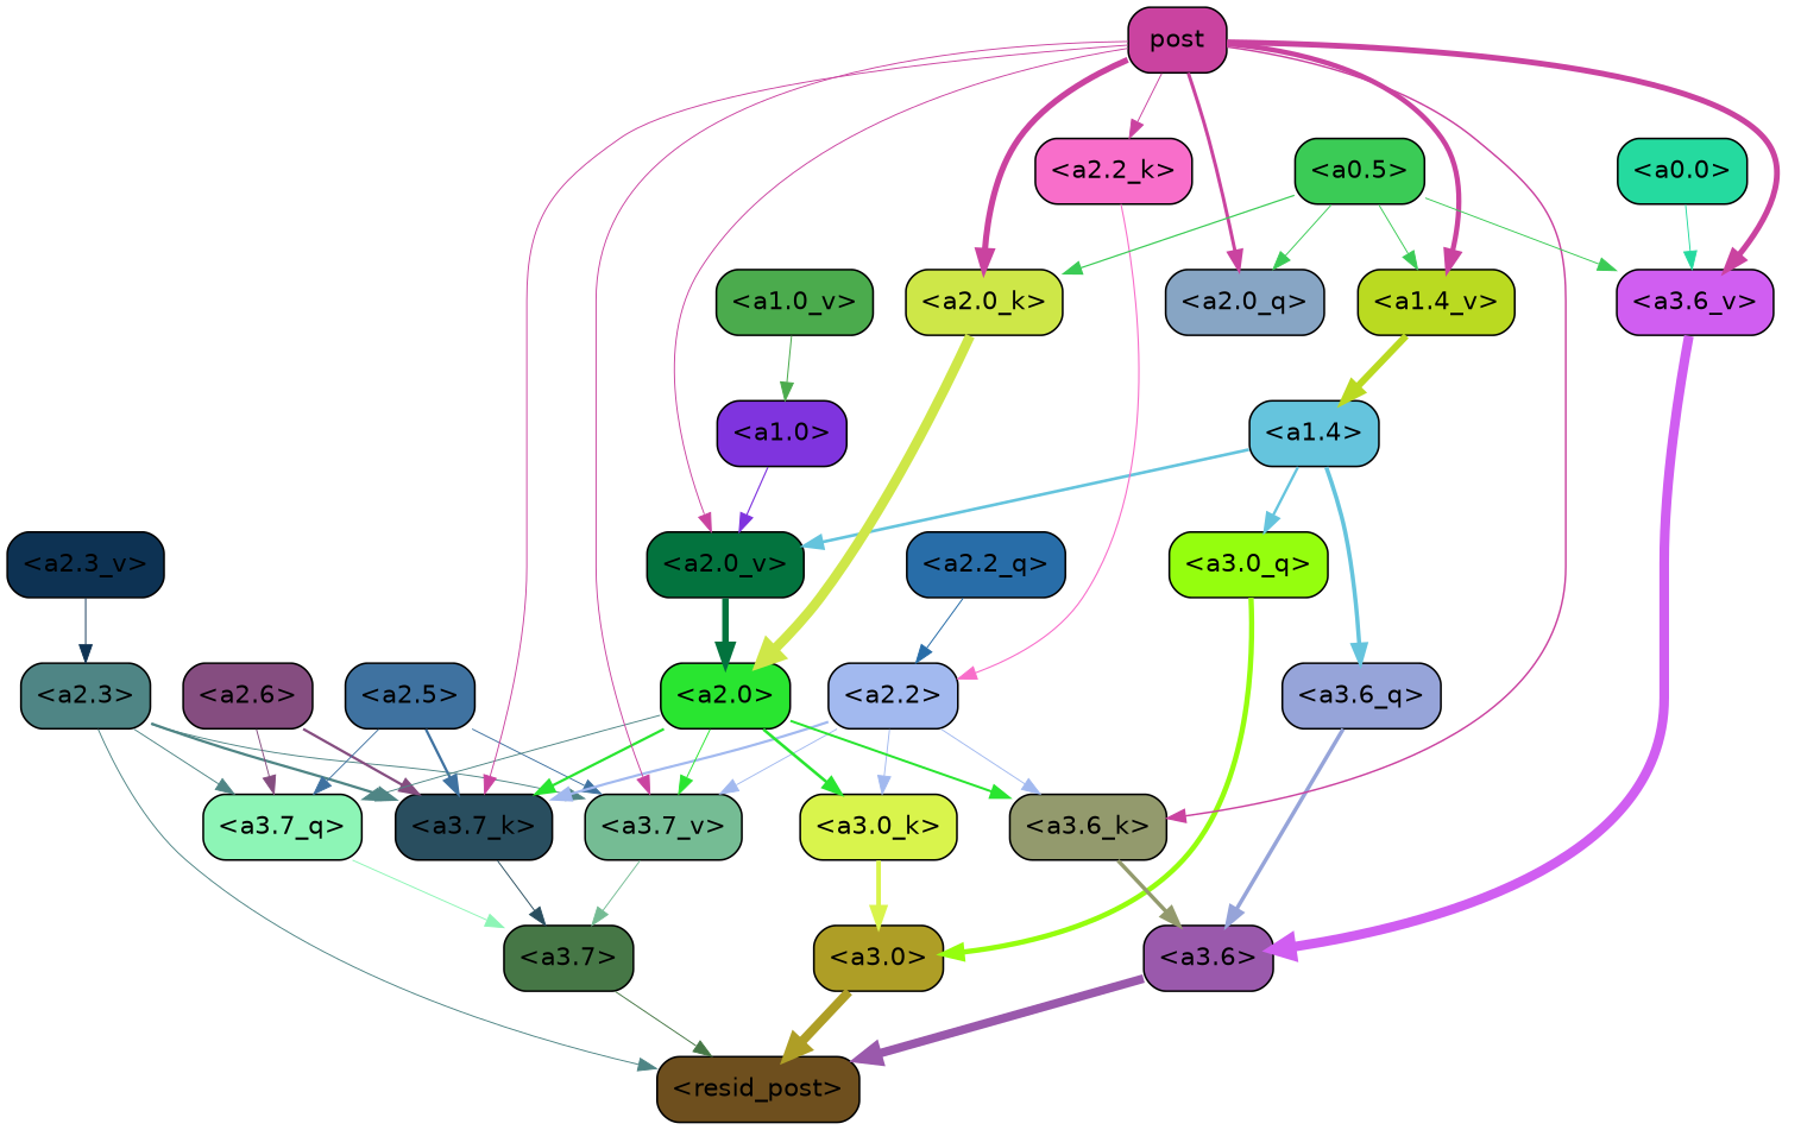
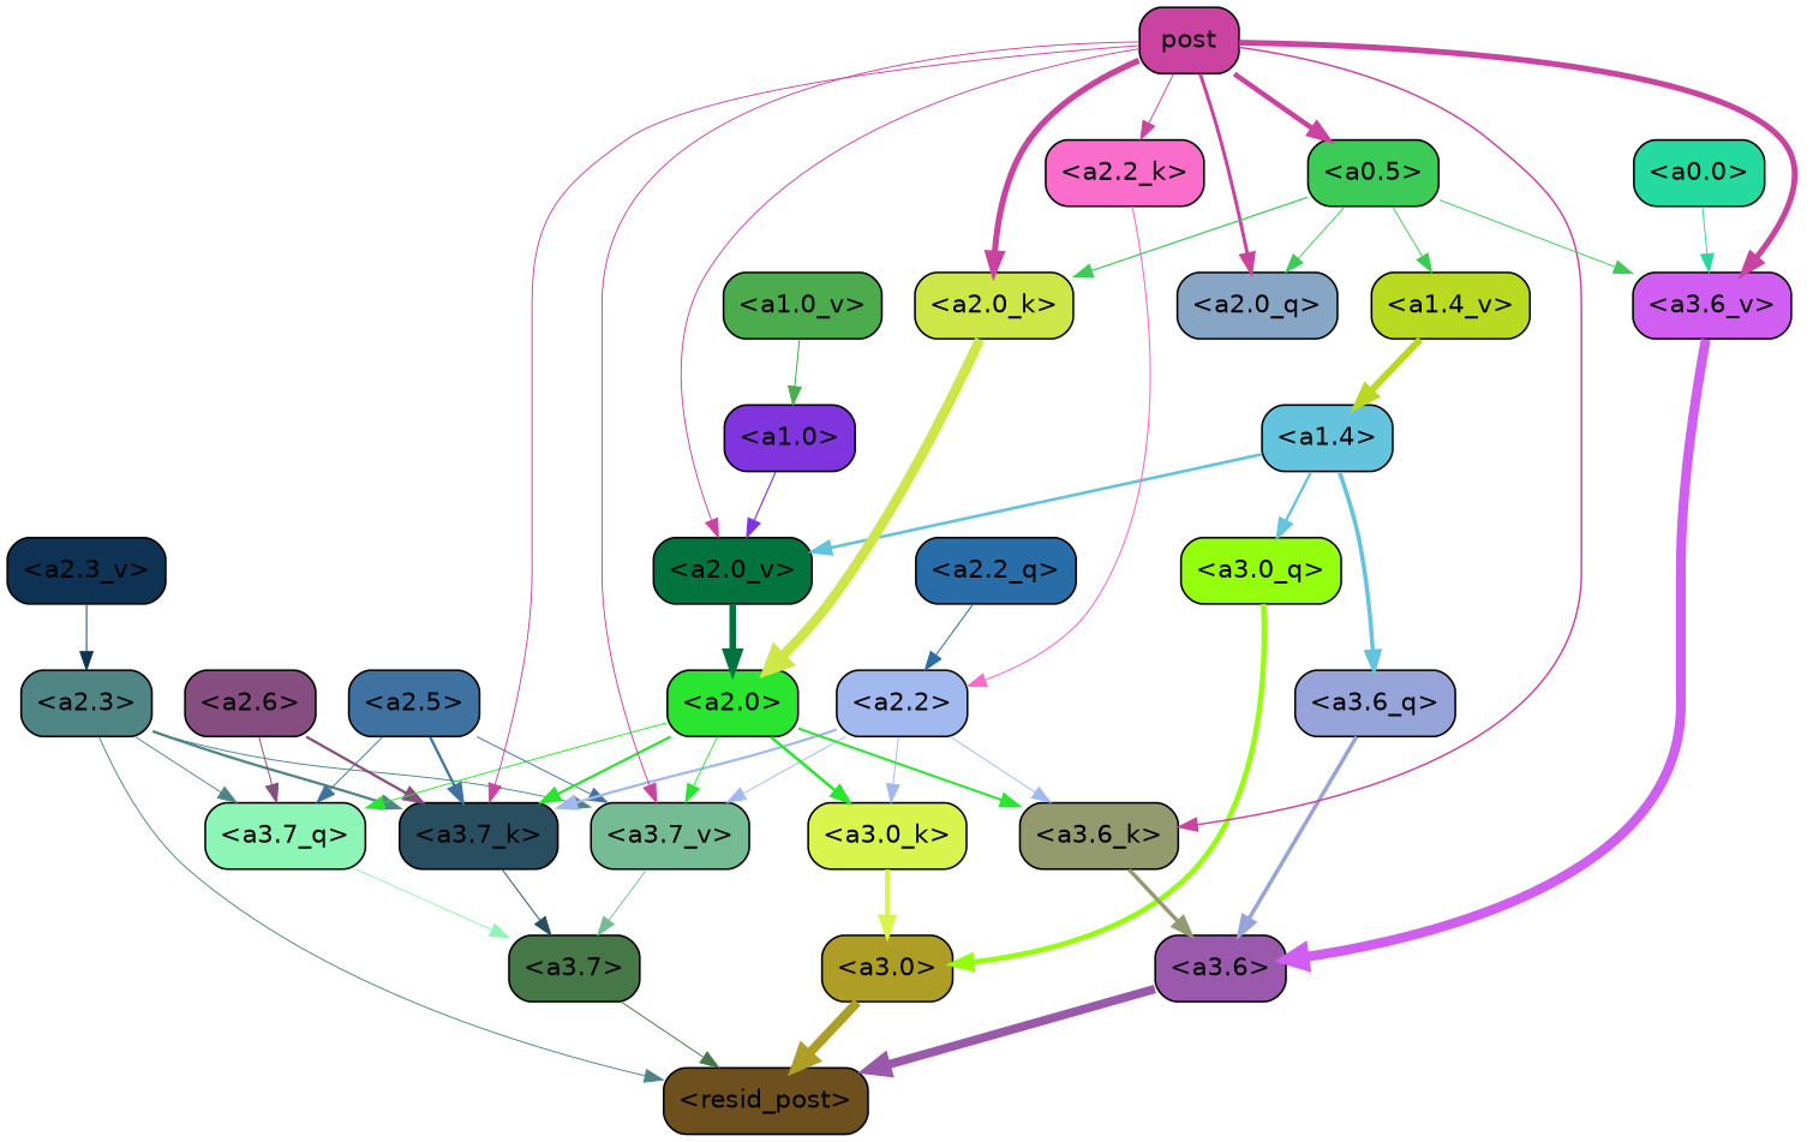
  strict digraph {
    splines=true
    node [color=black fontname=Helvetica shape=box style="filled, rounded"]
    edge [color="#ca43a0" penwidth=0.6]
    "<a3.7>" [fillcolor="#467746"]
    "<resid_post>" [fillcolor="#6e4f1e"]
    "<a3.6>" [fillcolor="#9a59ac"]
    "<a3.0>" [fillcolor="#ae9e26"]
    "<a2.3>" [fillcolor="#4f8585"]
    "<a3.7_q>" [fillcolor="#8df5b6"]
    "<a3.7_k>" [fillcolor="#294e5f"]
    "<a3.7_v>" [fillcolor="#75bc94"]
    "<a3.6_q>" [fillcolor="#96a4d9"]
    "<a3.0_q>" [fillcolor="#95fe0e"]
    "<a3.6_k>" [fillcolor="#939a6d"]
    "<a3.0_k>" [fillcolor="#d9f44c"]
    "<a3.6_v>" [fillcolor="#d05ef1"]
    "<a2.6>" [fillcolor="#854d80"]
    "<a2.5>" [fillcolor="#3f72a0"]
    "<a2.2>" [fillcolor="#a2b9ef"]
    "<a2.0>" [fillcolor="#29e530"]
    "<a1.4>" [fillcolor="#65c4dd"]
    "<a2.0_v>" [fillcolor="#03733e"]
    n20 [fillcolor="#ca43a0" label=post]
    "<a2.0_q>" [fillcolor="#87a5c4"]
    "<a2.2_k>" [fillcolor="#f86eca"]
    "<a2.0_k>" [fillcolor="#cee748"]
    "<a1.4_v>" [fillcolor="#bada21"]
    "<a0.5>" [fillcolor="#3bcb56"]
    "<a0.0>" [fillcolor="#25da9f"]
    "<a2.2_q>" [fillcolor="#286da8"]
    "<a2.3_v>" [fillcolor="#0d3253"]
    "<a1.0>" [fillcolor="#7f34de"]
    "<a1.0_v>" [fillcolor="#4bab4d"]
    "<a3.7>" -> "<resid_post>" [color="#467746"]
    "<a3.6>" -> "<resid_post>" [color="#9a59ac" penwidth=4.749041676521301]
    "<a3.0>" -> "<resid_post>" [color="#ae9e26" penwidth=5.004215121269226]
    "<a2.3>" -> "<resid_post>" [color="#4f8585"]
    "<a2.3>" -> "<a3.7_q>" [color="#4f8585"]
    "<a2.3>" -> "<a3.7_k>" [color="#4f8585" penwidth=1.4391854107379913]
    "<a2.3>" -> "<a3.7_v>" [color="#4f8585"]
    "<a3.7_q>" -> "<a3.7>" [color="#8df5b6"]
    "<a3.7_k>" -> "<a3.7>" [color="#294e5f"]
    "<a3.7_v>" -> "<a3.7>" [color="#75bc94"]
    "<a3.6_q>" -> "<a3.6>" [color="#96a4d9" penwidth=2.160832464694977]
    "<a3.0_q>" -> "<a3.0>" [color="#95fe0e" penwidth=2.870753765106201]
    "<a3.6_k>" -> "<a3.6>" [color="#939a6d" penwidth=2.13908451795578]
    "<a3.0_k>" -> "<a3.0>" [color="#d9f44c" penwidth=2.520303964614868]
    "<a3.6_v>" -> "<a3.6>" [color="#d05ef1" penwidth=5.297133803367615]
    "<a2.6>" -> "<a3.7_q>" [color="#854d80"]
    "<a2.6>" -> "<a3.7_k>" [color="#854d80" penwidth=1.4180794060230255]
    "<a2.5>" -> "<a3.7_q>" [color="#3f72a0"]
    "<a2.5>" -> "<a3.7_k>" [color="#3f72a0" penwidth=1.4281435310840607]
    "<a2.5>" -> "<a3.7_v>" [color="#3f72a0"]
    "<a2.2>" -> "<a3.7_k>" [color="#a2b9ef" penwidth=1.3982512056827545]
    "<a2.2>" -> "<a3.7_v>" [color="#a2b9ef"]
    "<a2.2>" -> "<a3.6_k>" [color="#a2b9ef"]
    "<a2.2>" -> "<a3.0_k>" [color="#a2b9ef"]
-   "<a2.0>" -> "<a3.7_q>" [color="#4f8585"]
+   "<a2.0>" -> "<a3.7_q>" [color="#29e530"]
    "<a2.0>" -> "<a3.7_k>" [color="#29e530" penwidth=1.404832512140274]
    "<a2.0>" -> "<a3.7_v>" [color="#29e530"]
    "<a2.0>" -> "<a3.6_k>" [color="#29e530" penwidth=1.2708758115768433]
    "<a2.0>" -> "<a3.0_k>" [color="#29e530" penwidth=1.6207245588302612]
    "<a1.4>" -> "<a3.6_q>" [color="#65c4dd" penwidth=2.289449453353882]
    "<a1.4>" -> "<a3.0_q>" [color="#65c4dd" penwidth=1.4600623846054077]
    "<a1.4>" -> "<a2.0_v>" [color="#65c4dd" penwidth=1.676277220249176]
    "<a2.0_v>" -> "<a2.0>" [color="#03733e" penwidth=3.56003999710083]
    n20 -> "<a3.7_k>"
    n20 -> "<a3.7_v>"
    n20 -> "<a3.6_k>" [penwidth=0.9291638135910034]
    n20 -> "<a3.6_v>" [penwidth=3.1808209121227264]
    n20 -> "<a2.0_v>"
    n20 -> "<a2.0_q>" [penwidth=1.8821641206741333]
    n20 -> "<a2.2_k>"
    n20 -> "<a2.0_k>" [penwidth=3.3375256061553955]
-   n20 -> "<a1.4_v>" [penwidth=2.7935529947280884]
+   n20 -> "<a0.5>" [penwidth=2.7935529947280884]
    "<a2.2_k>" -> "<a2.2>" [color="#f86eca" penwidth=0.7060726433992386]
    "<a2.0_k>" -> "<a2.0>" [color="#cee748" penwidth=5.401692286133766]
    "<a1.4_v>" -> "<a1.4>" [color="#bada21" penwidth=3.7673035860061646]
    "<a0.5>" -> "<a3.6_v>" [color="#3bcb56"]
    "<a0.5>" -> "<a2.0_q>" [color="#3bcb56"]
    "<a0.5>" -> "<a2.0_k>" [color="#3bcb56" penwidth=0.7782440185546875]
    "<a0.5>" -> "<a1.4_v>" [color="#3bcb56"]
    "<a0.0>" -> "<a3.6_v>" [color="#25da9f"]
    "<a2.2_q>" -> "<a2.2>" [color="#286da8" penwidth=0.6392357051372528]
    "<a2.3_v>" -> "<a2.3>" [color="#0d3253"]
    "<a1.0>" -> "<a2.0_v>" [color="#7f34de" penwidth=0.7355214953422546]
    "<a1.0_v>" -> "<a1.0>" [color="#4bab4d" penwidth=0.6493047475814819]
  }
